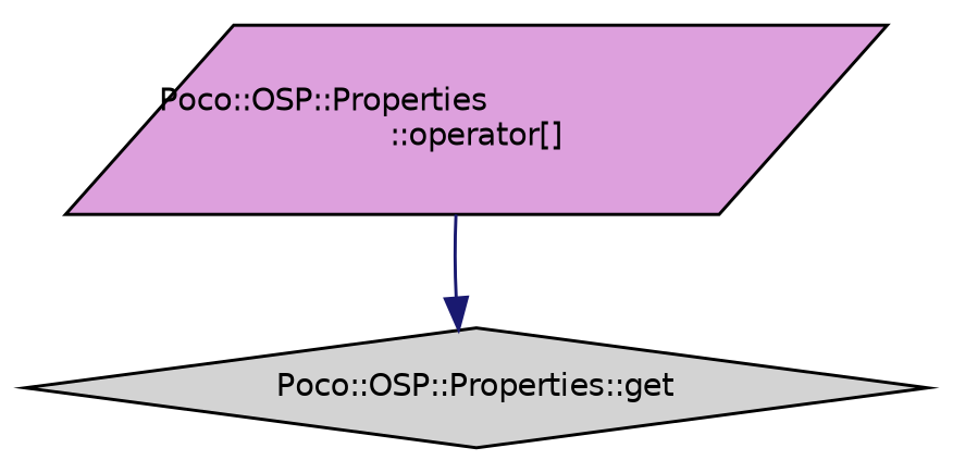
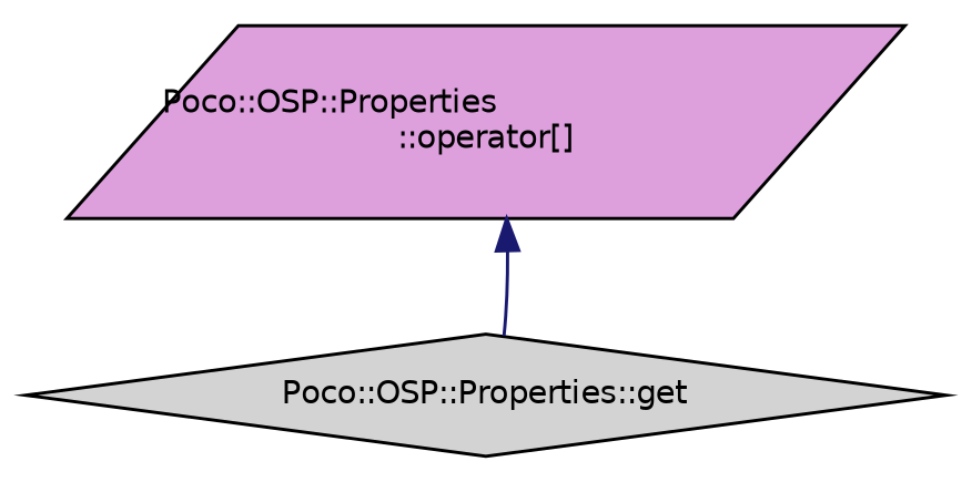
  digraph {
    rankdir=TB
    node [color=black fontname=Helvetica fontsize=10 style=filled]
    n1 [fillcolor=plum fontcolor=black height=0.2 label="Poco::OSP::Properties\l::operator[]" shape=parallelogram width=0.4]
    n2 [fillcolor=lightgrey height=0.2 label="Poco::OSP::Properties::get" shape=diamond width=0.4]
-   n1 -> n2 [color=midnightblue fontname=Helvetica fontsize=10 labelfontname=Helvetica labelfontsize=10 style=solid arrowhead=normal]
+   n2 -> n1 [color=midnightblue fontname=Helvetica fontsize=10 labelfontname=Helvetica labelfontsize=10 style=solid arrowhead=normal]
  }
